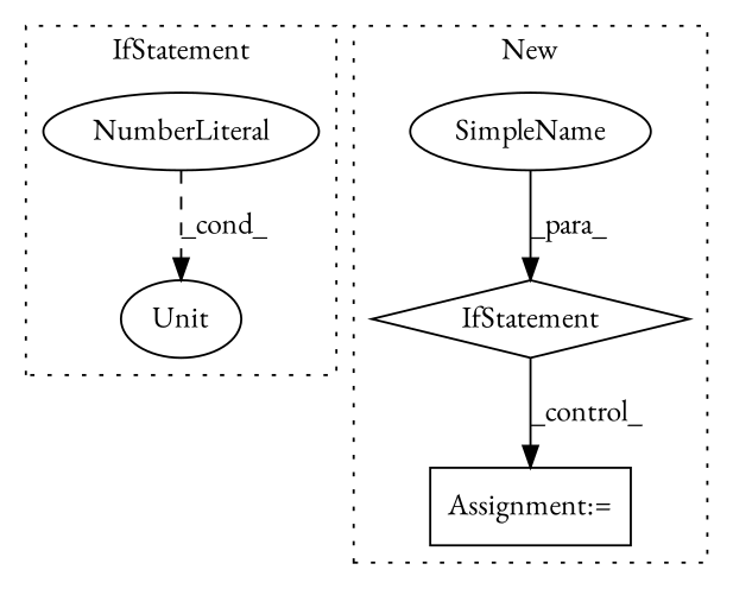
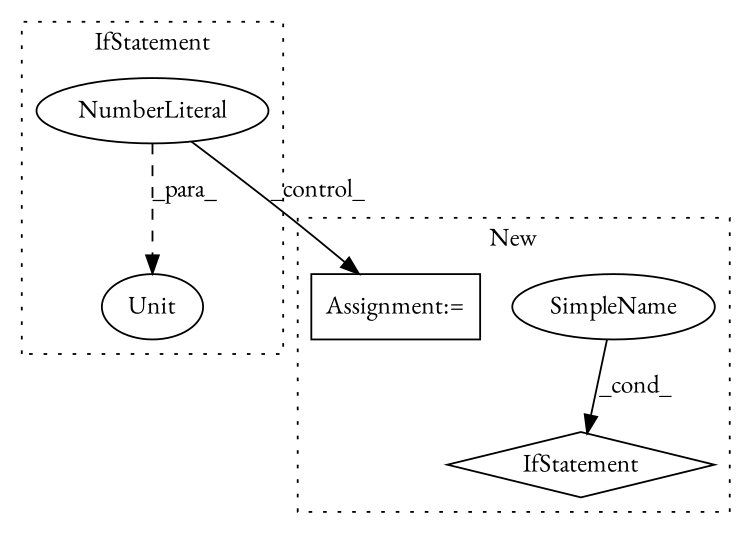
  digraph {
    fontname="EB Garamond"
    node [fontname="EB Garamond" shape=ellipse]
    edge [fontname="EB Garamond" style=solid]
    n1 [a=32 l="5,1" label=Unit s="7922,7928"]
    n2 [a=34 l=1 label=NumberLiteral s=7927]
    n3 [a=25 l="4,2" label=IfStatement s="7913,7934" shape=diamond]
    n4 [a=42 label=SimpleName]
    n5 [a=7 l=2 label="Assignment:=" s=7951 shape=box]
    subgraph cluster_1 {
      label=IfStatement
      style=dotted
      n1
      n2
    }
    subgraph cluster_2 {
      label=New
      style=dotted
      n3
      n4
      n5
    }
-   n2 -> n1 [label=_cond_ style=dashed]
-   n3 -> n5 [label=_control_]
-   n4 -> n3 [label=_para_]
+   n2 -> n1 [label=_para_ style=dashed]
+   n2 -> n5 [label=_control_]
+   n4 -> n3 [label=_cond_]
  }
